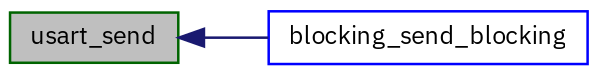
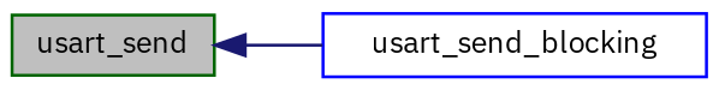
  digraph {
    rankdir=LR
    fontname="IBM Plex Sans"
    node [fontname="IBM Plex Sans" fontsize=10 shape=record style=filled]
    n1 [color=darkgreen fillcolor=grey75 fontcolor=black height=0.2 label=usart_send width=0.4]
-   n2 [color=blue fillcolor=white height=0.2 label=blocking_send_blocking width=0.4]
+   n2 [color=blue fillcolor=white height=0.2 label=usart_send_blocking width=0.4]
    n1 -> n2 [color=midnightblue dir=back fontname="IBM Plex Sans" fontsize=10 labelfontname=Helvetica labelfontsize=10 style=solid]
  }
